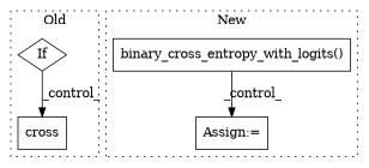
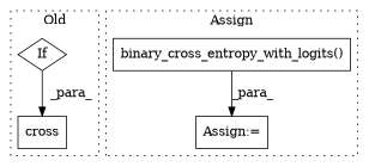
  digraph {
    node [l=3 shape=box]
    n1 [a=93 l=7 label=cross s=890]
    n2 [a=96 label=If s=868 shape=diamond]
    n3 [a=75 l="35,1" label="binary_cross_entropy_with_logits()" s="999,1056"]
    n4 [a=68 label="Assign:=" s=996]
    subgraph cluster_1 {
      label=Old
      style=dotted
      n1
      n2
    }
    subgraph cluster_2 {
-     label=New
+     label=Assign
      style=dotted
      n3
      n4
    }
-   n2 -> n1 [label=_control_]
-   n3 -> n4 [label=_control_]
+   n2 -> n1 [label=_para_]
+   n3 -> n4 [label=_para_]
  }
